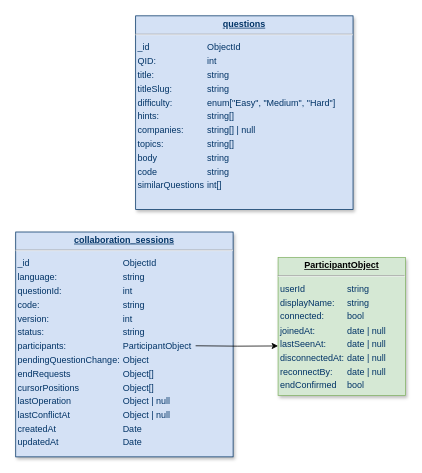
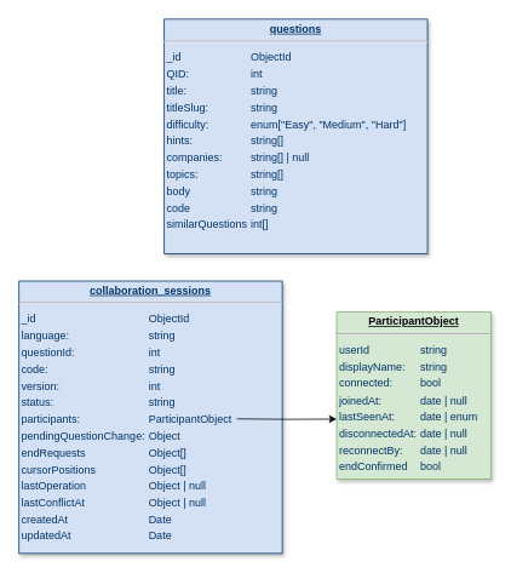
  <mxCell id="0" />
  <mxCell id="1" parent="0" />
  <mxCell id="2" value="&lt;p style=&quot;margin: 0px; margin-top: 4px; text-align: center; text-decoration: underline;&quot;&gt;&lt;b&gt;questions&lt;/b&gt;&lt;/p&gt;&lt;hr&gt;&lt;table style=&quot;background-color: transparent; color: light-dark(rgb(0, 51, 102), rgb(161, 205, 249));&quot;&gt;&lt;tbody&gt;&lt;tr&gt;&lt;td&gt;_id&lt;/td&gt;&lt;td&gt;ObjectId&lt;/td&gt;&lt;/tr&gt;&lt;tr&gt;&lt;td&gt;QID:&lt;/td&gt;&lt;td&gt;int&lt;/td&gt;&lt;/tr&gt;&lt;tr&gt;&lt;td&gt;title:&lt;/td&gt;&lt;td&gt;string&lt;/td&gt;&lt;/tr&gt;&lt;tr&gt;&lt;td&gt;titleSlug:&lt;/td&gt;&lt;td&gt;string&lt;/td&gt;&lt;/tr&gt;&lt;tr&gt;&lt;td&gt;difficulty:&lt;/td&gt;&lt;td&gt;enum[&quot;Easy&quot;, &quot;Medium&quot;, &quot;Hard&quot;]&lt;/td&gt;&lt;/tr&gt;&lt;tr&gt;&lt;td&gt;hints:&lt;/td&gt;&lt;td&gt;string[]&lt;/td&gt;&lt;/tr&gt;&lt;tr&gt;&lt;td&gt;companies:&lt;/td&gt;&lt;td&gt;string[] | null&lt;/td&gt;&lt;/tr&gt;&lt;tr&gt;&lt;td&gt;topics:&lt;/td&gt;&lt;td&gt;string[]&lt;/td&gt;&lt;/tr&gt;&lt;tr&gt;&lt;td&gt;body&lt;/td&gt;&lt;td&gt;string&lt;/td&gt;&lt;/tr&gt;&lt;tr&gt;&lt;td&gt;code&lt;/td&gt;&lt;td&gt;string&lt;/td&gt;&lt;/tr&gt;&lt;tr&gt;&lt;td&gt;similarQuestions&lt;/td&gt;&lt;td&gt;int[]&lt;/td&gt;&lt;/tr&gt;&lt;/tbody&gt;&lt;/table&gt;&lt;br&gt;&lt;p&gt;&lt;/p&gt;" style="verticalAlign=top;align=left;overflow=fill;fontSize=12;fontFamily=Helvetica;html=1;strokeColor=#003366;shadow=1;fillColor=#D4E1F5;fontColor=#003366" parent="1" vertex="1"><mxGeometry x="180" y="20.64" width="290" height="258.36" as="geometry" /></mxCell>
  <mxCell id="3" value="&lt;p style=&quot;margin: 0px; margin-top: 4px; text-align: center; text-decoration: underline;&quot;&gt;&lt;b&gt;collaboration_sessions&lt;/b&gt;&lt;/p&gt;&lt;hr&gt;&lt;table style=&quot;background-color: transparent; color: light-dark(rgb(0, 51, 102), rgb(161, 205, 249));&quot;&gt;&lt;tbody&gt;&lt;tr&gt;&lt;td&gt;_id&lt;/td&gt;&lt;td&gt;ObjectId&lt;/td&gt;&lt;/tr&gt;&lt;tr&gt;&lt;td&gt;language:&lt;/td&gt;&lt;td&gt;string&lt;/td&gt;&lt;/tr&gt;&lt;tr&gt;&lt;td&gt;questionId:&lt;/td&gt;&lt;td&gt;int&lt;/td&gt;&lt;/tr&gt;&lt;tr&gt;&lt;td&gt;code:&lt;/td&gt;&lt;td&gt;string&lt;/td&gt;&lt;/tr&gt;&lt;tr&gt;&lt;td&gt;version:&lt;/td&gt;&lt;td&gt;int&lt;/td&gt;&lt;/tr&gt;&lt;tr&gt;&lt;td&gt;status:&lt;/td&gt;&lt;td&gt;string&lt;/td&gt;&lt;/tr&gt;&lt;tr&gt;&lt;td&gt;participants:&lt;/td&gt;&lt;td&gt;ParticipantObject&lt;/td&gt;&lt;/tr&gt;&lt;tr&gt;&lt;td&gt;pendingQuestionChange:&lt;/td&gt;&lt;td&gt;Object&lt;/td&gt;&lt;/tr&gt;&lt;tr&gt;&lt;td&gt;endRequests&lt;/td&gt;&lt;td&gt;Object[]&lt;/td&gt;&lt;/tr&gt;&lt;tr&gt;&lt;td&gt;cursorPositions&lt;/td&gt;&lt;td&gt;Object[]&lt;/td&gt;&lt;/tr&gt;&lt;tr&gt;&lt;td&gt;lastOperation&lt;/td&gt;&lt;td&gt;Object | null&lt;/td&gt;&lt;/tr&gt;&lt;tr&gt;&lt;td&gt;lastConflictAt&lt;/td&gt;&lt;td&gt;Object | null&lt;/td&gt;&lt;/tr&gt;&lt;tr&gt;&lt;td&gt;createdAt&lt;/td&gt;&lt;td&gt;Date&lt;/td&gt;&lt;/tr&gt;&lt;tr&gt;&lt;td&gt;updatedAt&lt;/td&gt;&lt;td&gt;Date&lt;/td&gt;&lt;/tr&gt;&lt;/tbody&gt;&lt;/table&gt;&lt;br&gt;&lt;p&gt;&lt;/p&gt;" style="verticalAlign=top;align=left;overflow=fill;fontSize=12;fontFamily=Helvetica;html=1;strokeColor=#003366;shadow=1;fillColor=#D4E1F5;fontColor=#003366" parent="1" vertex="1"><mxGeometry x="20" y="309" width="290" height="300" as="geometry" /></mxCell>
  <mxCell id="4" style="edgeStyle=orthogonalEdgeStyle;rounded=0;orthogonalLoop=1;jettySize=auto;html=1;exitX=0.724;exitY=0.503;exitDx=0;exitDy=0;exitPerimeter=0;" parent="1" edge="1"><mxGeometry relative="1" as="geometry"><mxPoint x="370" y="461" as="targetPoint" /><mxPoint x="260" y="460.775" as="sourcePoint" /></mxGeometry></mxCell>
- <mxCell id="5" value="&lt;p style=&quot;margin: 0px; margin-top: 4px; text-align: center; text-decoration: underline;&quot;&gt;&lt;b&gt;ParticipantObject&lt;/b&gt;&lt;/p&gt;&lt;hr&gt;&lt;table style=&quot;background-color: transparent; color: light-dark(rgb(0, 51, 102), rgb(161, 205, 249));&quot;&gt;&lt;tbody&gt;&lt;tr&gt;&lt;td&gt;userId&lt;/td&gt;&lt;td&gt;string&lt;/td&gt;&lt;/tr&gt;&lt;tr&gt;&lt;td&gt;displayName:&lt;/td&gt;&lt;td&gt;string&lt;/td&gt;&lt;/tr&gt;&lt;tr&gt;&lt;td&gt;connected:&lt;/td&gt;&lt;td&gt;bool&lt;/td&gt;&lt;/tr&gt;&lt;tr&gt;&lt;td&gt;joinedAt:&lt;/td&gt;&lt;td&gt;date | null&lt;/td&gt;&lt;/tr&gt;&lt;tr&gt;&lt;td&gt;lastSeenAt:&lt;/td&gt;&lt;td&gt;date | null&lt;/td&gt;&lt;/tr&gt;&lt;tr&gt;&lt;td&gt;disconnectedAt:&lt;/td&gt;&lt;td&gt;date | null&lt;/td&gt;&lt;/tr&gt;&lt;tr&gt;&lt;td&gt;reconnectBy:&lt;/td&gt;&lt;td&gt;date | null&lt;/td&gt;&lt;/tr&gt;&lt;tr&gt;&lt;td&gt;endConfirmed&lt;/td&gt;&lt;td&gt;bool&lt;/td&gt;&lt;/tr&gt;&lt;tr&gt;&lt;td&gt;&lt;br&gt;&lt;/td&gt;&lt;td&gt;&lt;/td&gt;&lt;/tr&gt;&lt;/tbody&gt;&lt;/table&gt;&lt;br&gt;&lt;p&gt;&lt;/p&gt;" style="verticalAlign=top;align=left;overflow=fill;fontSize=12;fontFamily=Helvetica;html=1;strokeColor=#82b366;shadow=1;fillColor=#d5e8d4;" parent="1" vertex="1"><mxGeometry x="370" y="343" width="170" height="184" as="geometry" /></mxCell>
+ <mxCell id="5" value="&lt;p style=&quot;margin: 0px; margin-top: 4px; text-align: center; text-decoration: underline;&quot;&gt;&lt;b&gt;ParticipantObject&lt;/b&gt;&lt;/p&gt;&lt;hr&gt;&lt;table style=&quot;background-color: transparent; color: light-dark(rgb(0, 51, 102), rgb(161, 205, 249));&quot;&gt;&lt;tbody&gt;&lt;tr&gt;&lt;td&gt;userId&lt;/td&gt;&lt;td&gt;string&lt;/td&gt;&lt;/tr&gt;&lt;tr&gt;&lt;td&gt;displayName:&lt;/td&gt;&lt;td&gt;string&lt;/td&gt;&lt;/tr&gt;&lt;tr&gt;&lt;td&gt;connected:&lt;/td&gt;&lt;td&gt;bool&lt;/td&gt;&lt;/tr&gt;&lt;tr&gt;&lt;td&gt;joinedAt:&lt;/td&gt;&lt;td&gt;date | null&lt;/td&gt;&lt;/tr&gt;&lt;tr&gt;&lt;td&gt;lastSeenAt:&lt;/td&gt;&lt;td&gt;date | enum&lt;/td&gt;&lt;/tr&gt;&lt;tr&gt;&lt;td&gt;disconnectedAt:&lt;/td&gt;&lt;td&gt;date | null&lt;/td&gt;&lt;/tr&gt;&lt;tr&gt;&lt;td&gt;reconnectBy:&lt;/td&gt;&lt;td&gt;date | null&lt;/td&gt;&lt;/tr&gt;&lt;tr&gt;&lt;td&gt;endConfirmed&lt;/td&gt;&lt;td&gt;bool&lt;/td&gt;&lt;/tr&gt;&lt;tr&gt;&lt;td&gt;&lt;br&gt;&lt;/td&gt;&lt;td&gt;&lt;/td&gt;&lt;/tr&gt;&lt;/tbody&gt;&lt;/table&gt;&lt;br&gt;&lt;p&gt;&lt;/p&gt;" style="verticalAlign=top;align=left;overflow=fill;fontSize=12;fontFamily=Helvetica;html=1;strokeColor=#82b366;shadow=1;fillColor=#d5e8d4;" parent="1" vertex="1"><mxGeometry x="370" y="343" width="170" height="184" as="geometry" /></mxCell>
